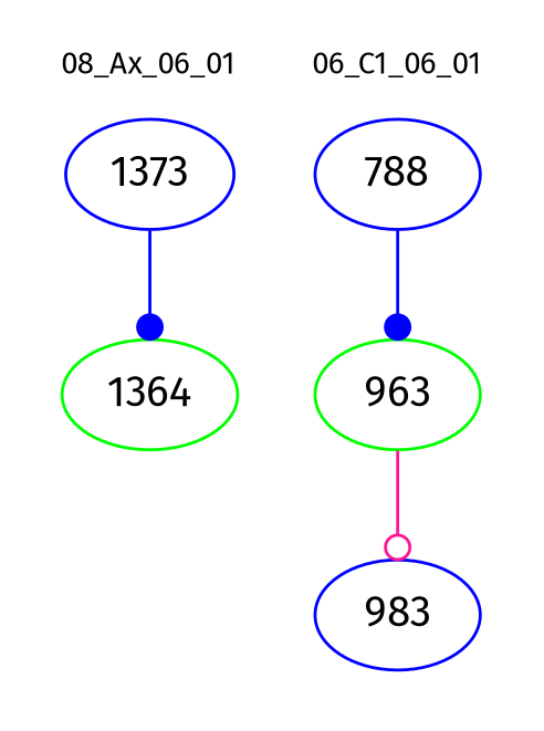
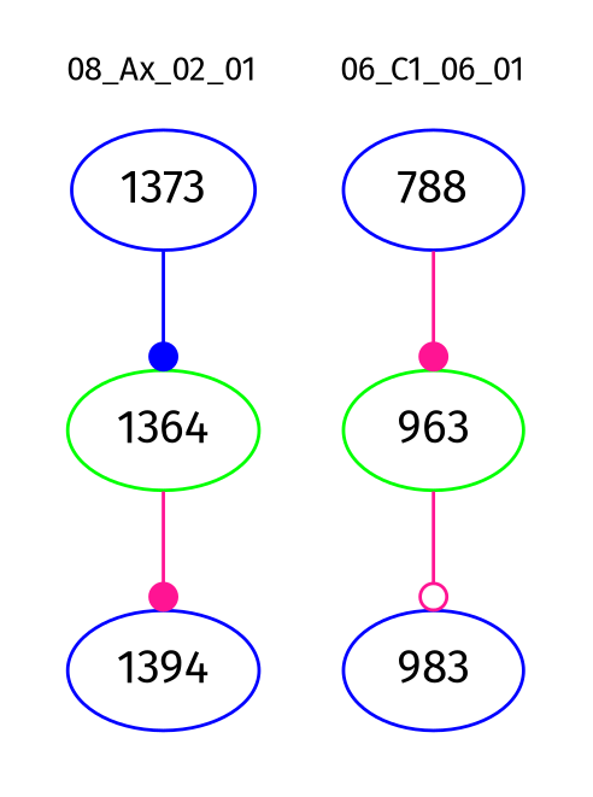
  digraph {
    fontname="Fira Sans"
    node [color=blue fontname="Fira Sans"]
    edge [arrowhead=dot color=blue fontname="Fira Sans"]
    n1 [label=1373]
    n2 [color=green label=1364]
+   n3 [label=1394]
    n4 [label=788]
    n5 [color=green label=963]
    n6 [label=983]
    subgraph cluster_1 {
      color=white
      fontsize=10
-     label="08_Ax_06_01"
+     label="08_Ax_02_01"
      n1
      n2
+     n3
    }
    subgraph cluster_2 {
      color=white
      fontsize=10
      label="06_C1_06_01"
      n4
      n5
      n6
    }
    n1 -> n2
-   n4 -> n5
+   n2 -> n3 [color=deeppink]
+   n4 -> n5 [color=deeppink]
    n5 -> n6 [arrowhead=odot color=deeppink]
  }
